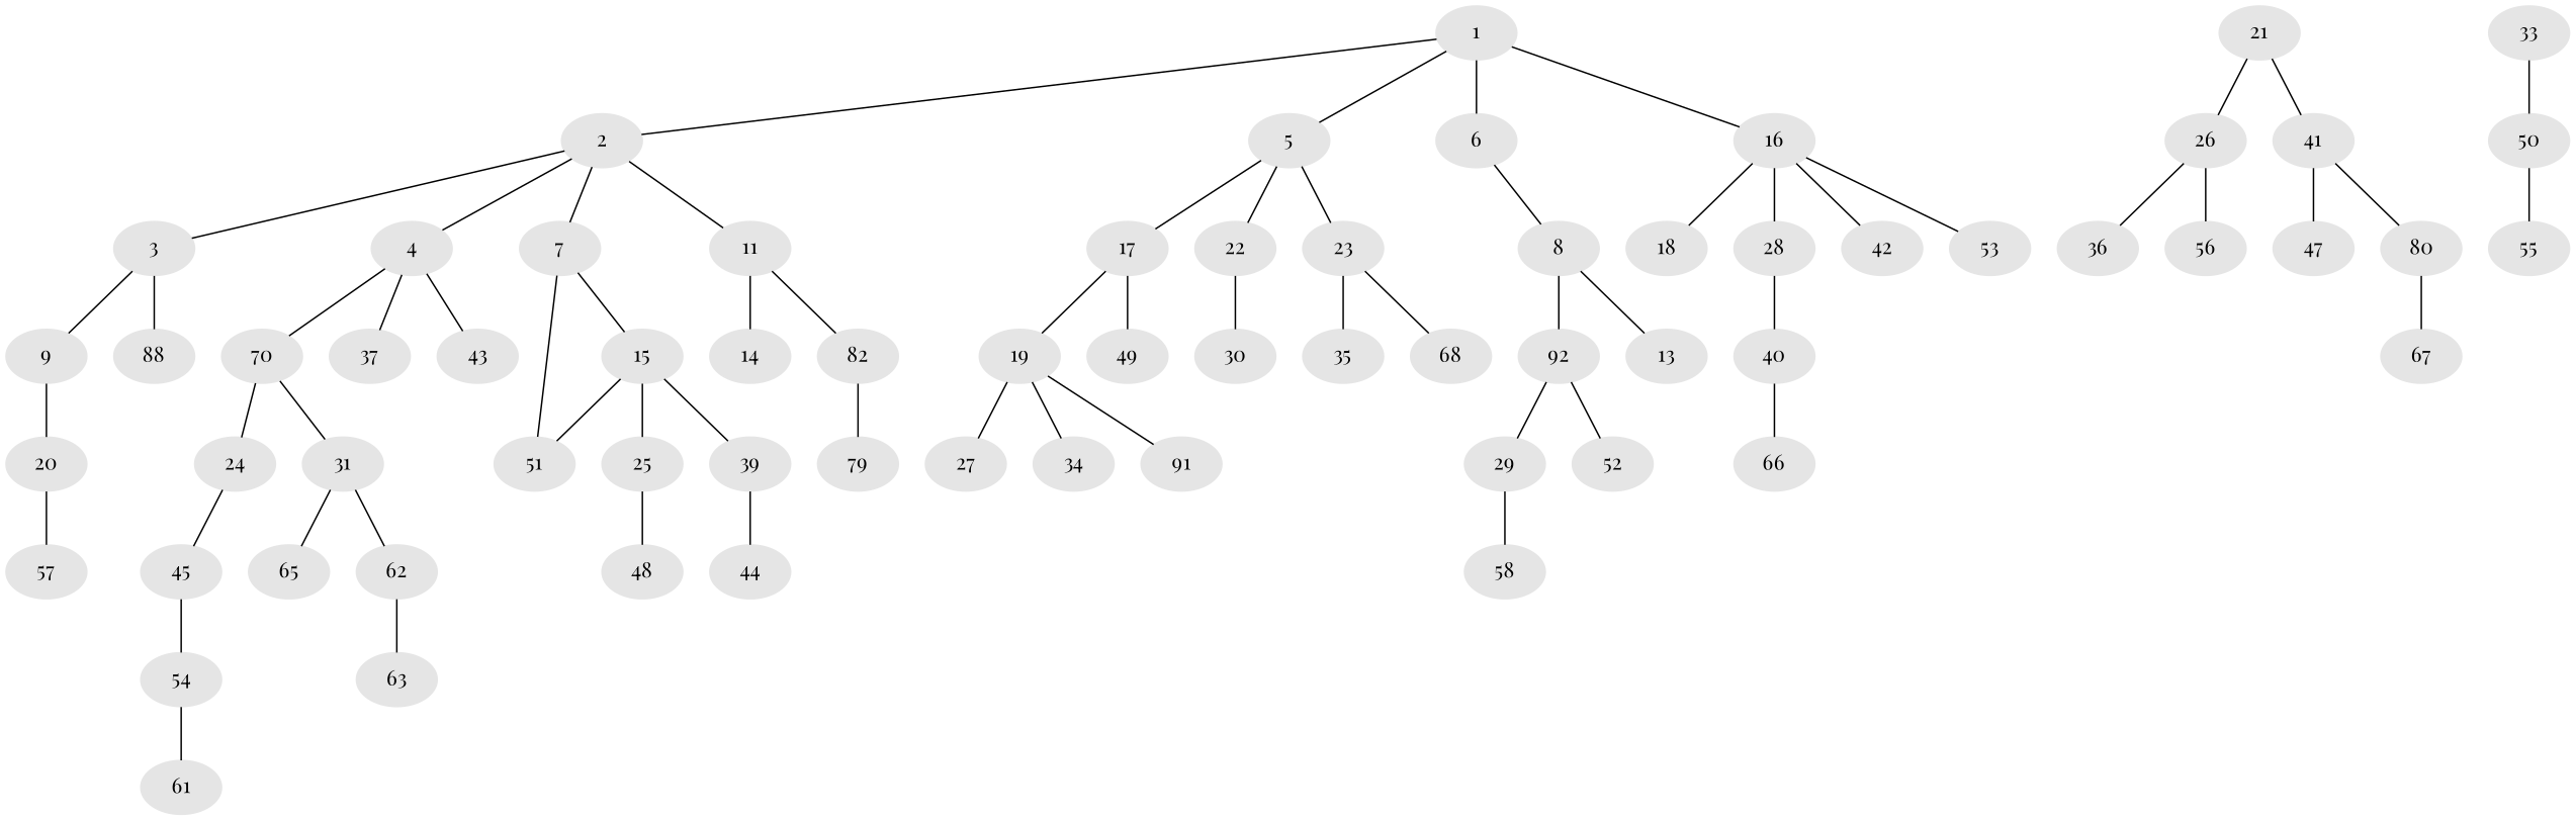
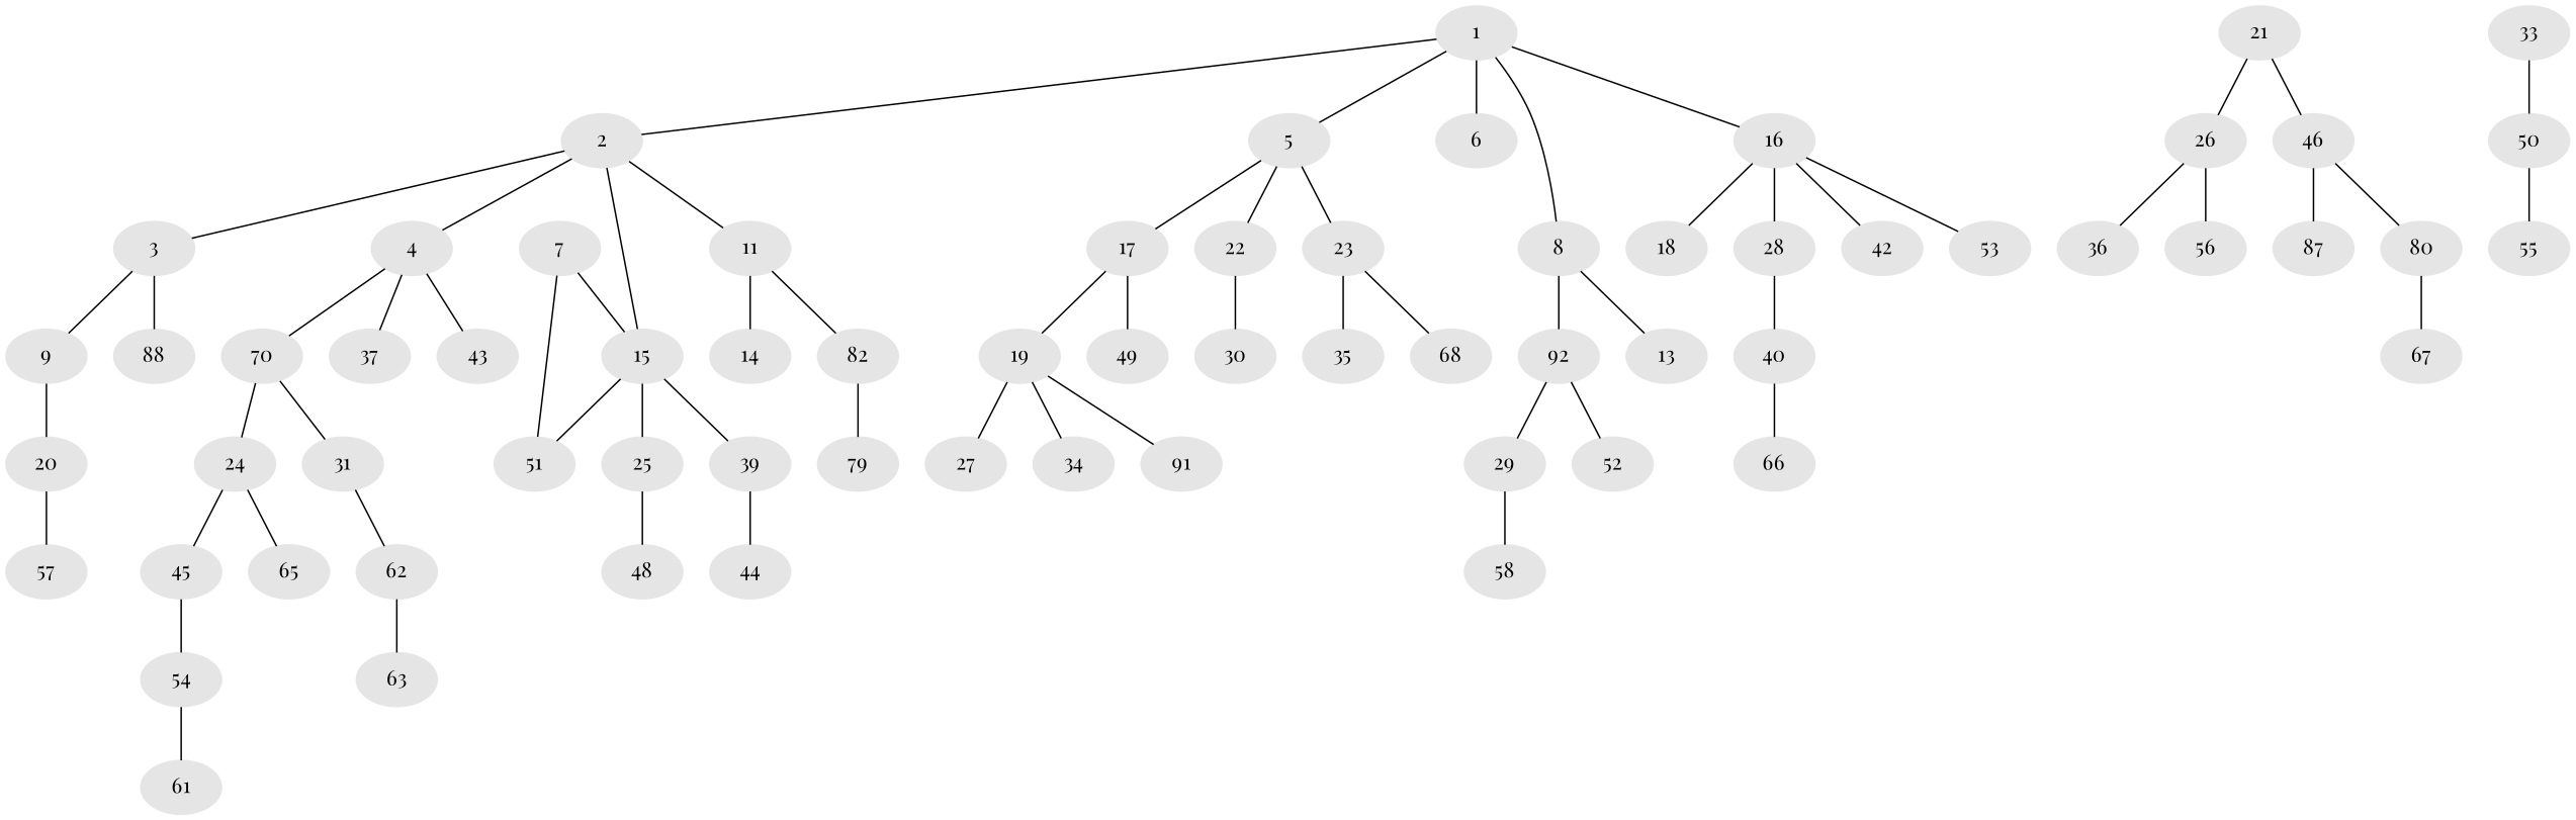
  graph {
    fontname="Playfair Display"
    node [color=gray90 fontname="Playfair Display" style=filled]
    edge [fontname="Playfair Display"]
    1
    2
    5
    6
    16
    3
    4
    7
    11
    17
    22
    23
    8
    18
    28
    42
    53
    9
    n19 [label=88]
    n20 [label=70]
    37
    43
    15
    51
    14
    n26 [label=82]
    20
    24
    31
    19
    49
    30
    35
    68
    n35 [label=92]
    13
    25
    39
    21
    26
-   46 [label=41]
+   46
    29
    52
    57
    45
    65
    62
    n48 [label=79]
    58
    33
    50
    48
    44
    40
    27
    34
    n57 [label=91]
    36
    56
-   47
+   47 [label=87]
    n61 [label=80]
    54
    66
    63
    55
    61
    67
    1 -- 2
    1 -- 5
    1 -- 6
    1 -- 16
    2 -- 3
    2 -- 4
-   2 -- 7
+   2 -- 15
    2 -- 11
    5 -- 17
    5 -- 22
    5 -- 23
-   6 -- 8
+   1 -- 8
    16 -- 18
    16 -- 28
    16 -- 42
    16 -- 53
    3 -- 9
    3 -- n19
    4 -- n20
    4 -- 37
    4 -- 43
    7 -- 15
    7 -- 51
    11 -- 14
    11 -- n26
    17 -- 19
    17 -- 49
    22 -- 30
    23 -- 35
    23 -- 68
    8 -- n35
    8 -- 13
    28 -- 40
    9 -- 20
    n20 -- 24
    n20 -- 31
    15 -- 51
    15 -- 25
    15 -- 39
    n26 -- n48
    20 -- 57
    24 -- 45
-   31 -- 65
+   24 -- 65
    31 -- 62
    19 -- 27
    19 -- 34
    19 -- n57
    n35 -- 29
    n35 -- 52
    25 -- 48
    39 -- 44
    21 -- 26
    21 -- 46
    26 -- 36
    26 -- 56
    46 -- 47
    46 -- n61
    29 -- 58
    45 -- 54
    62 -- 63
    33 -- 50
    50 -- 55
    40 -- 66
    n61 -- 67
    54 -- 61
  }
